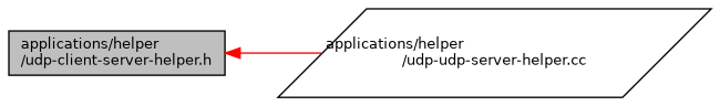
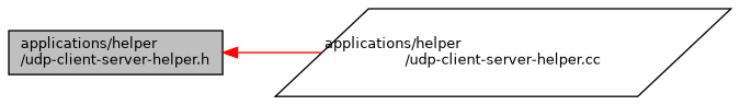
  digraph {
    rankdir=LR
    node [color=black fontname=Helvetica fontsize=10 style=filled]
    n1 [fillcolor=grey75 fontcolor=black height=0.2 label="applications/helper\l/udp-client-server-helper.h" shape=box width=0.4]
-   n2 [fillcolor=white height=0.2 label="applications/helper\l/udp-udp-server-helper.cc" shape=parallelogram width=0.4]
+   n2 [fillcolor=white height=0.2 label="applications/helper\l/udp-client-server-helper.cc" shape=parallelogram width=0.4]
    n1 -> n2 [color=red dir=back fontname=Helvetica fontsize=10 labelfontname=Helvetica labelfontsize=10 style=solid]
  }
